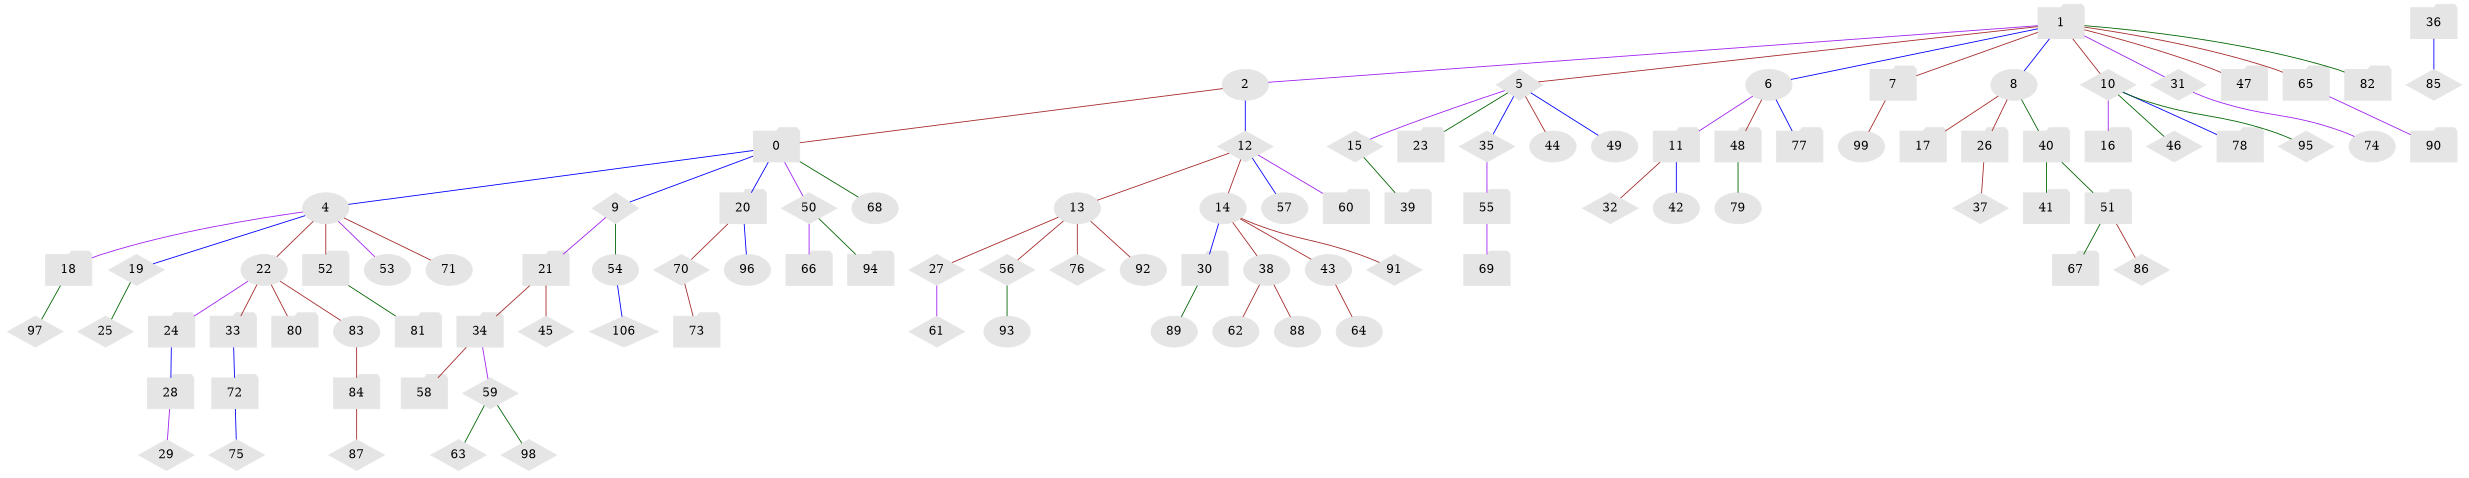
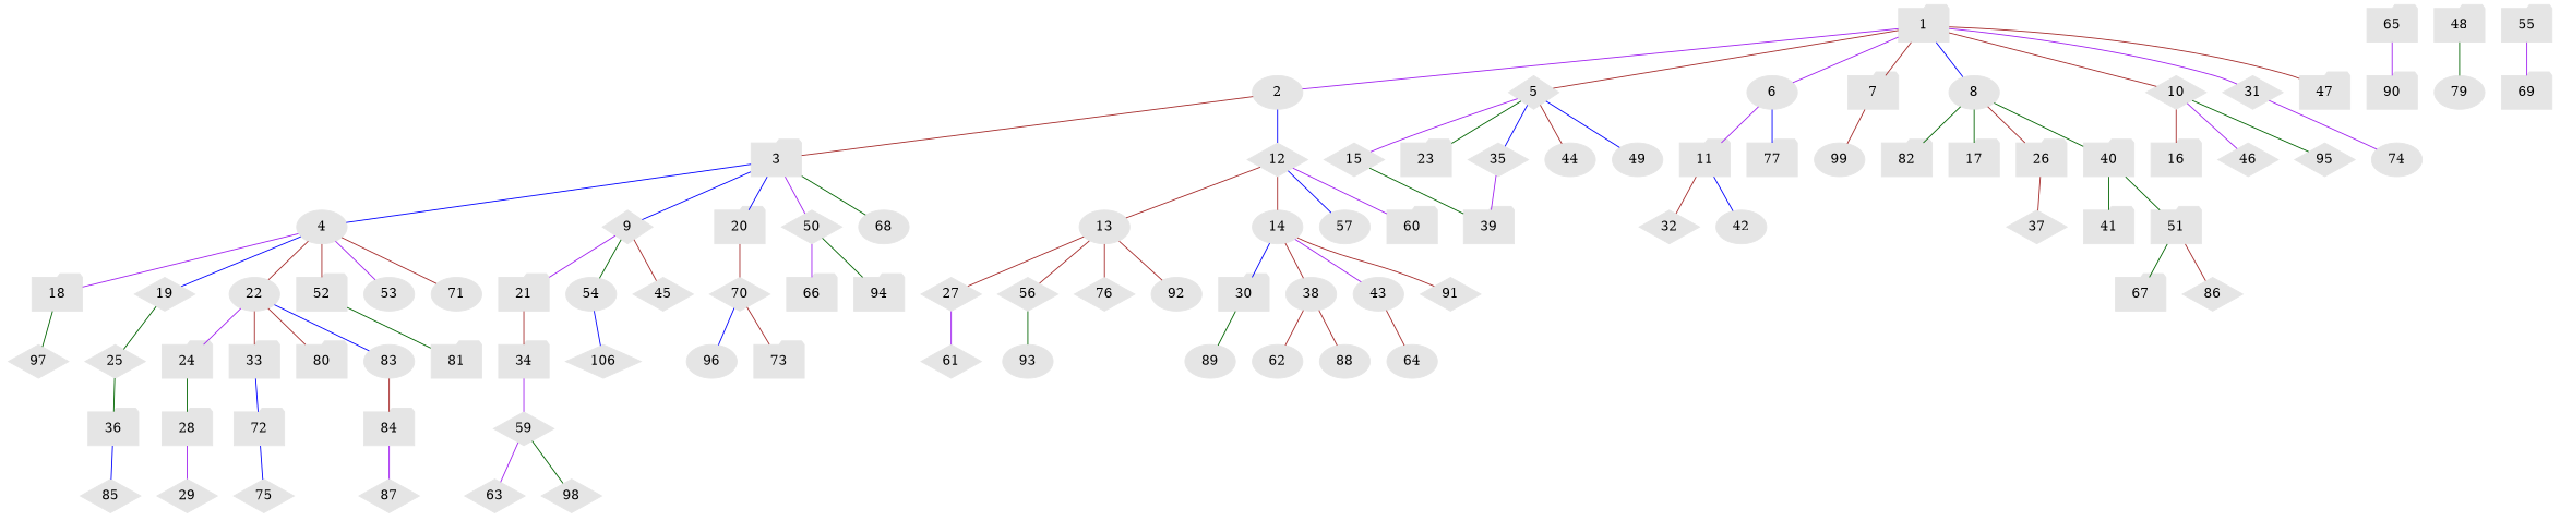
  graph {
    node [color=gray90 shape=folder style=filled]
    edge [color=brown]
    2 [shape=ellipse]
    1
    5 [shape=diamond]
    6 [shape=ellipse]
    7
    8 [shape=ellipse]
    10 [shape=diamond]
    31 [shape=diamond]
    47
    65
    82
-   3 [label=0]
+   3
    12 [shape=diamond]
    15 [shape=diamond]
    23
    35 [shape=diamond]
    44 [shape=ellipse]
    49 [shape=ellipse]
    11
    48
    77
    99 [shape=ellipse]
    17
    26
    40
    16
    46 [shape=diamond]
-   78
    95 [shape=diamond]
    74 [shape=ellipse]
    90
    4 [shape=ellipse]
    9 [shape=diamond]
    20
    50 [shape=diamond]
    68 [shape=ellipse]
    13 [shape=ellipse]
    14 [shape=ellipse]
    57 [shape=ellipse]
    60
    18
    19 [shape=diamond]
    22 [shape=ellipse]
    52
    53 [shape=ellipse]
    71 [shape=ellipse]
    21
    54 [shape=ellipse]
    70 [shape=diamond]
    96 [shape=ellipse]
    66
    94
    97 [shape=diamond]
    25 [shape=diamond]
    24
    33
    80
    83 [shape=ellipse]
    81
    39
    55
    32 [shape=diamond]
    42 [shape=ellipse]
    79 [shape=ellipse]
    37 [shape=diamond]
    41
    51
    34
    45 [shape=diamond]
    n70 [label=106 shape=diamond]
    27 [shape=diamond]
    56 [shape=diamond]
    76 [shape=diamond]
    92 [shape=ellipse]
    30
    38 [shape=ellipse]
    43 [shape=ellipse]
    91 [shape=diamond]
    61 [shape=diamond]
    93 [shape=ellipse]
    89 [shape=ellipse]
    62 [shape=ellipse]
    88 [shape=ellipse]
    64 [shape=ellipse]
    36
    73
-   58
    59 [shape=diamond]
    28
    72
    84
    29 [shape=diamond]
    85 [shape=diamond]
    75 [shape=diamond]
    63 [shape=diamond]
    98 [shape=diamond]
    69
    67
    86 [shape=diamond]
    87 [shape=diamond]
    2 -- 3
    2 -- 12 [color=blue]
    1 -- 2 [color=purple]
    1 -- 5
-   1 -- 6 [color=blue]
+   1 -- 6 [color=purple]
    1 -- 7
    1 -- 8 [color=blue]
    1 -- 10
    1 -- 31 [color=purple]
    1 -- 47
-   1 -- 65
-   1 -- 82 [color=darkgreen]
+   8 -- 82 [color=darkgreen]
    5 -- 15 [color=purple]
    5 -- 23 [color=darkgreen]
    5 -- 35 [color=blue]
    5 -- 44
    5 -- 49 [color=blue]
    6 -- 11 [color=purple]
-   6 -- 48
    6 -- 77 [color=blue]
    7 -- 99
-   8 -- 17
+   8 -- 17 [color=darkgreen]
    8 -- 26
    8 -- 40 [color=darkgreen]
-   10 -- 16 [color=purple]
-   10 -- 46 [color=darkgreen]
-   10 -- 78 [color=blue]
+   10 -- 16
+   10 -- 46 [color=purple]
    10 -- 95 [color=darkgreen]
    31 -- 74 [color=purple]
    65 -- 90 [color=purple]
    3 -- 4 [color=blue]
    3 -- 9 [color=blue]
    3 -- 20 [color=blue]
    3 -- 50 [color=purple]
    3 -- 68 [color=darkgreen]
    12 -- 13
    12 -- 14
    12 -- 57 [color=blue]
    12 -- 60 [color=purple]
    15 -- 39 [color=darkgreen]
-   35 -- 55 [color=purple]
+   35 -- 39 [color=purple]
    11 -- 32
    11 -- 42 [color=blue]
    48 -- 79 [color=darkgreen]
    26 -- 37
    40 -- 41 [color=darkgreen]
    40 -- 51 [color=darkgreen]
    4 -- 18 [color=purple]
    4 -- 19 [color=blue]
    4 -- 22
    4 -- 52
    4 -- 53 [color=purple]
    4 -- 71
    9 -- 21 [color=purple]
    9 -- 54 [color=darkgreen]
    20 -- 70
-   20 -- 96 [color=blue]
+   70 -- 96 [color=blue]
    50 -- 66 [color=purple]
    50 -- 94 [color=darkgreen]
    13 -- 27
    13 -- 56
    13 -- 76
    13 -- 92
    14 -- 30 [color=blue]
    14 -- 38
-   14 -- 43
+   14 -- 43 [color=purple]
    14 -- 91
    18 -- 97 [color=darkgreen]
    19 -- 25 [color=darkgreen]
    22 -- 24 [color=purple]
    22 -- 33
    22 -- 80
-   22 -- 83
+   22 -- 83 [color=blue]
    52 -- 81 [color=darkgreen]
    21 -- 34
-   21 -- 45
+   9 -- 45
    54 -- n70 [color=blue]
    70 -- 73
-   24 -- 28 [color=blue]
+   25 -- 36 [color=darkgreen]
+   24 -- 28 [color=darkgreen]
    33 -- 72 [color=blue]
    83 -- 84
    55 -- 69 [color=purple]
    51 -- 67 [color=darkgreen]
    51 -- 86
-   34 -- 58
    34 -- 59 [color=purple]
    27 -- 61 [color=purple]
    56 -- 93 [color=darkgreen]
    30 -- 89 [color=darkgreen]
    38 -- 62
    38 -- 88
    43 -- 64
    36 -- 85 [color=blue]
-   59 -- 63 [color=darkgreen]
+   59 -- 63 [color=purple]
    59 -- 98 [color=darkgreen]
    28 -- 29 [color=purple]
    72 -- 75 [color=blue]
-   84 -- 87
+   84 -- 87 [color=purple]
  }
